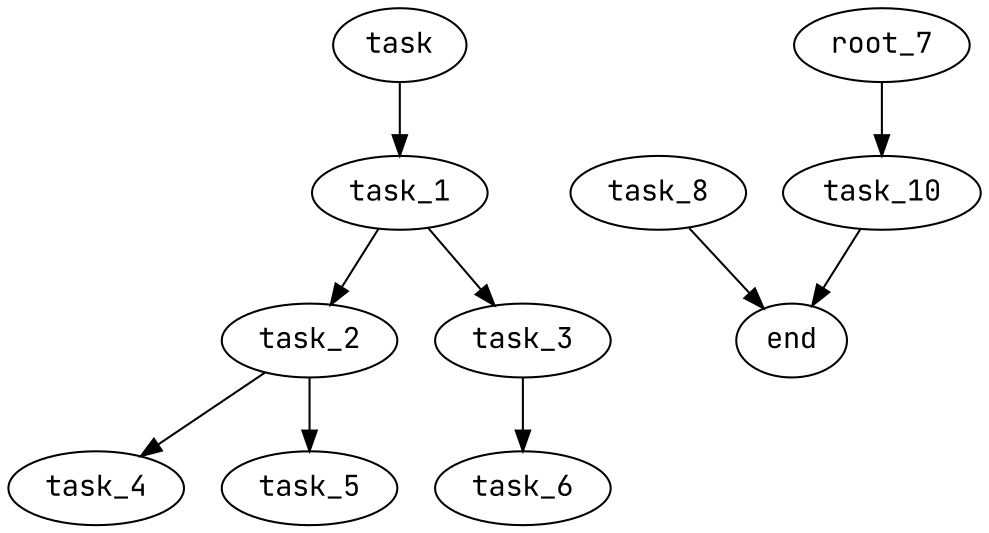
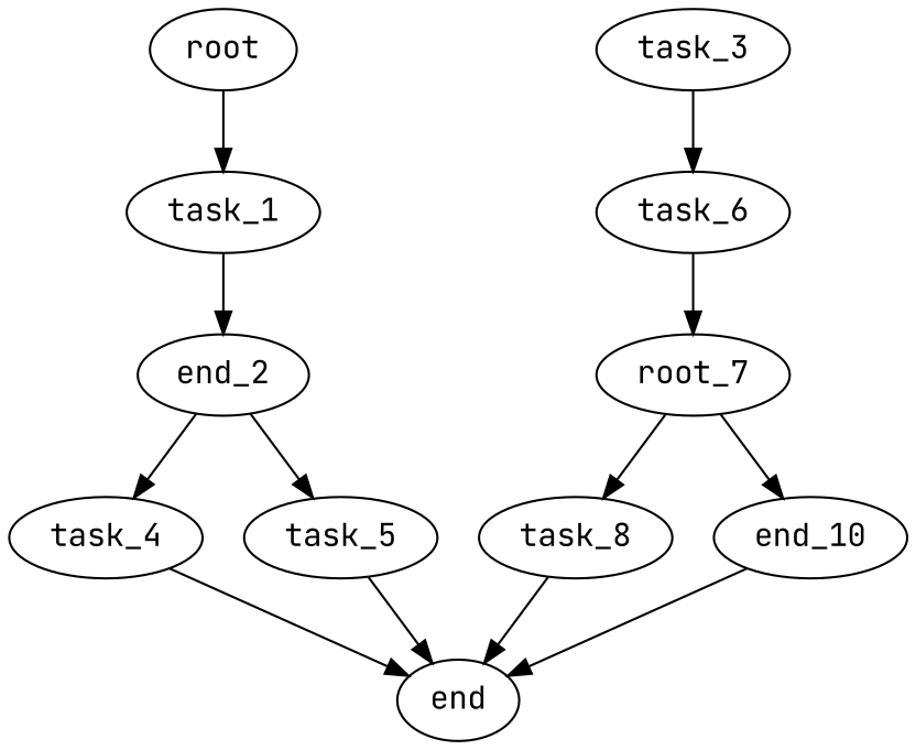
  digraph {
    fontname="JetBrains Mono"
    node [fontname="JetBrains Mono"]
    edge [fontname="JetBrains Mono"]
-   root [label=task]
+   root
    task_1
-   task_2
+   task_2 [label=end_2]
    task_3
    task_4
    task_5
    task_6
    end
    n9 [label=root_7]
    task_8
-   task_10
+   task_10 [label=end_10]
    root -> task_1
    task_1 -> task_2
-   task_1 -> task_3
    task_2 -> task_4
    task_2 -> task_5
    task_3 -> task_6
+   task_4 -> end
+   task_5 -> end
+   task_6 -> n9
+   n9 -> task_8
    n9 -> task_10
    task_8 -> end
    task_10 -> end
  }
